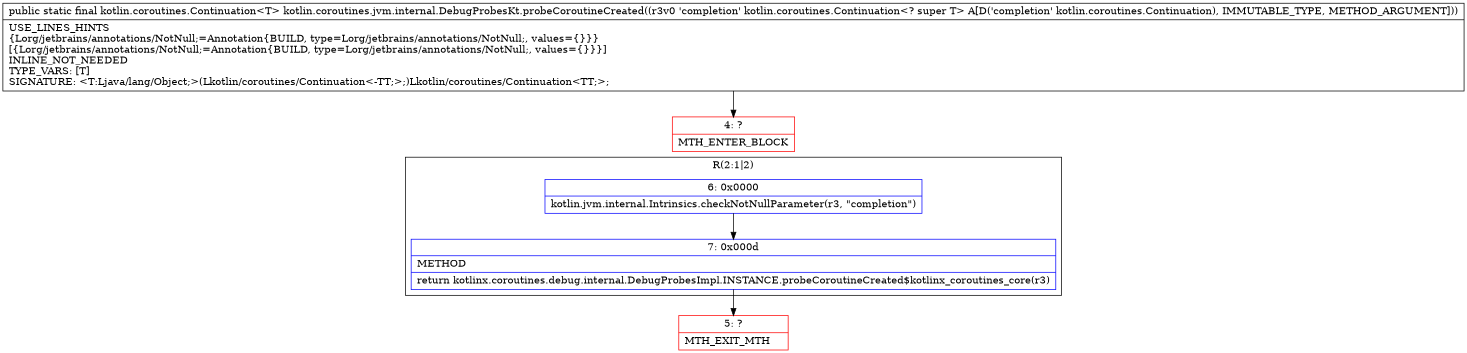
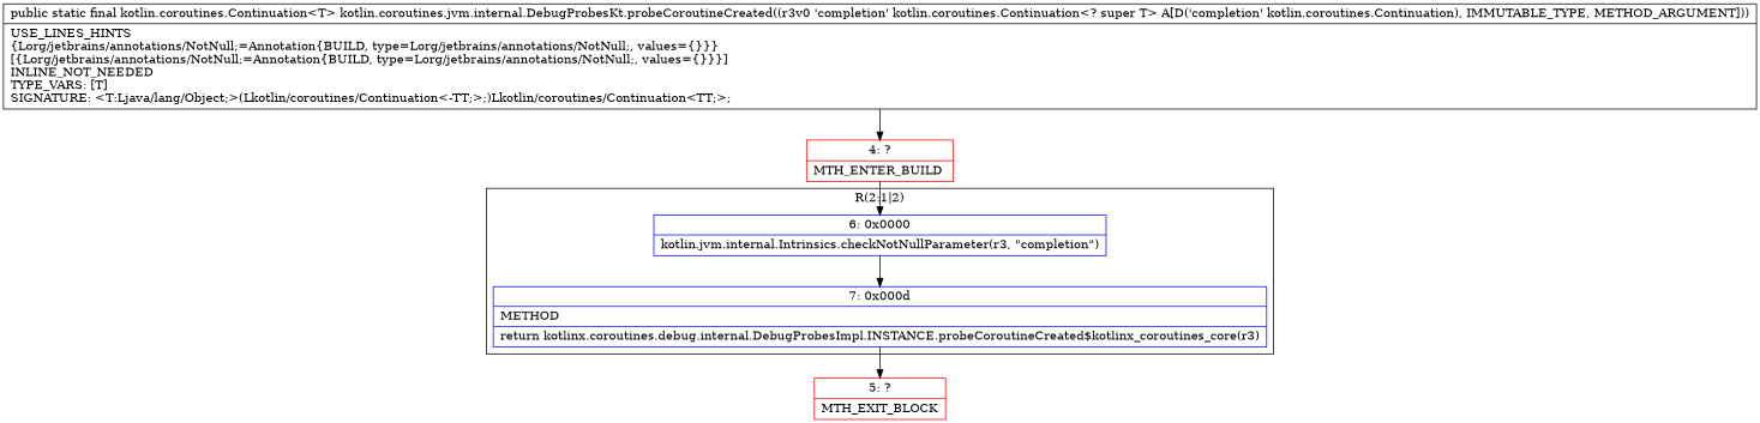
  digraph {
    node [color=blue shape=record]
    n1 [label="{6\:\ 0x0000|kotlin.jvm.internal.Intrinsics.checkNotNullParameter(r3, \"completion\")\l}"]
    n2 [label="{7\:\ 0x000d|METHOD\l|return kotlinx.coroutines.debug.internal.DebugProbesImpl.INSTANCE.probeCoroutineCreated$kotlinx_coroutines_core(r3)\l}"]
-   n3 [color=red label="{5\:\ ?|MTH_EXIT_MTH\l}"]
-   n4 [color=red label="{4\:\ ?|MTH_ENTER_BLOCK\l}"]
+   n3 [color=red label="{5\:\ ?|MTH_EXIT_BLOCK\l}"]
+   n4 [color=red label="{4\:\ ?|MTH_ENTER_BUILD\l}"]
    n5 [label="{public static final kotlin.coroutines.Continuation\<T\> kotlin.coroutines.jvm.internal.DebugProbesKt.probeCoroutineCreated((r3v0 'completion' kotlin.coroutines.Continuation\<? super T\> A[D('completion' kotlin.coroutines.Continuation), IMMUTABLE_TYPE, METHOD_ARGUMENT]))  | USE_LINES_HINTS\l\{Lorg\/jetbrains\/annotations\/NotNull;=Annotation\{BUILD, type=Lorg\/jetbrains\/annotations\/NotNull;, values=\{\}\}\}\l[\{Lorg\/jetbrains\/annotations\/NotNull;=Annotation\{BUILD, type=Lorg\/jetbrains\/annotations\/NotNull;, values=\{\}\}\}]\lINLINE_NOT_NEEDED\lTYPE_VARS: [T]\lSIGNATURE: \<T:Ljava\/lang\/Object;\>(Lkotlin\/coroutines\/Continuation\<\-TT;\>;)Lkotlin\/coroutines\/Continuation\<TT;\>;\l}" color=""]
    subgraph cluster_1 {
      label="R(2:1|2)"
      n1
      n2
    }
    n1 -> n2
    n2 -> n3
+   n4 -> n1
    n5 -> n4
  }
